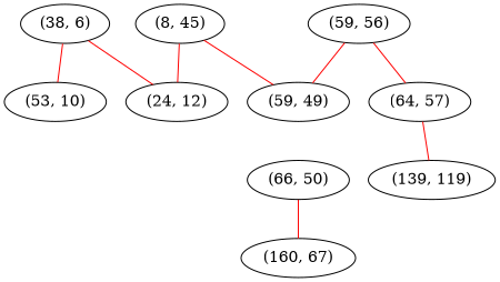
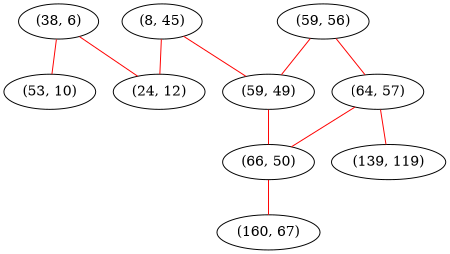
  graph {
    edge [color=red weight=1]
    "(8, 45)"
    "(24, 12)"
    "(59, 49)"
    "(66, 50)"
    "(59, 56)"
    "(64, 57)"
    "(139, 119)"
    "(38, 6)"
    "(53, 10)"
    "(160, 67)"
    "(8, 45)" -- "(24, 12)"
    "(8, 45)" -- "(59, 49)"
+   "(59, 49)" -- "(66, 50)"
    "(66, 50)" -- "(160, 67)"
    "(59, 56)" -- "(59, 49)"
    "(59, 56)" -- "(64, 57)"
+   "(64, 57)" -- "(66, 50)"
    "(64, 57)" -- "(139, 119)"
    "(38, 6)" -- "(24, 12)"
    "(38, 6)" -- "(53, 10)"
  }
